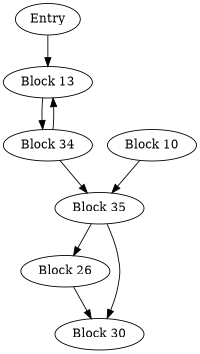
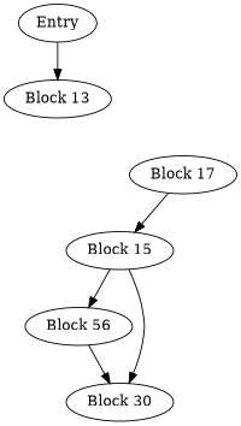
  digraph {
    n1 [label=Entry]
    n2 [label="Block 13"]
-   n3 [label="Block 10"]
-   n4 [label="Block 35"]
-   n5 [label="Block 34"]
-   n6 [label="Block 26"]
+   n3 [label="Block 17"]
+   n4 [label="Block 15"]
+   n6 [label="Block 56"]
    n7 [label="Block 30"]
    n1 -> n2
-   n2 -> n5
    n3 -> n4
    n4 -> n6
    n4 -> n7
-   n5 -> n2
-   n5 -> n4
    n6 -> n7
  }
